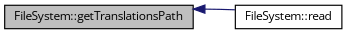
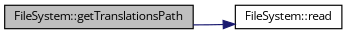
  digraph {
    rankdir=LR
    fontname="Open Sans"
    node [color=black fontname="Open Sans" fontsize=10 shape=record style=filled]
    n1 [fillcolor=grey75 fontcolor=black height=0.2 label="FileSystem::getTranslationsPath" width=0.4]
    n2 [fillcolor=white height=0.2 label="FileSystem::read" width=0.4]
-   n2 -> n1 [color=midnightblue fontname="Open Sans" fontsize=10 labelfontname=Helvetica labelfontsize=10 style=solid]
+   n1 -> n2 [color=midnightblue fontname="Open Sans" fontsize=10 labelfontname=Helvetica labelfontsize=10 style=solid]
  }
